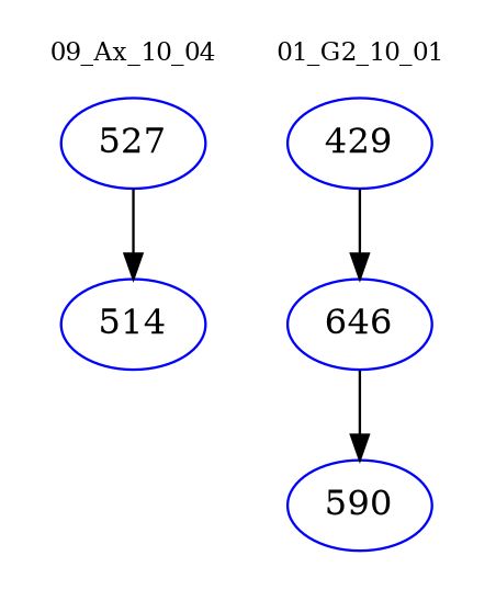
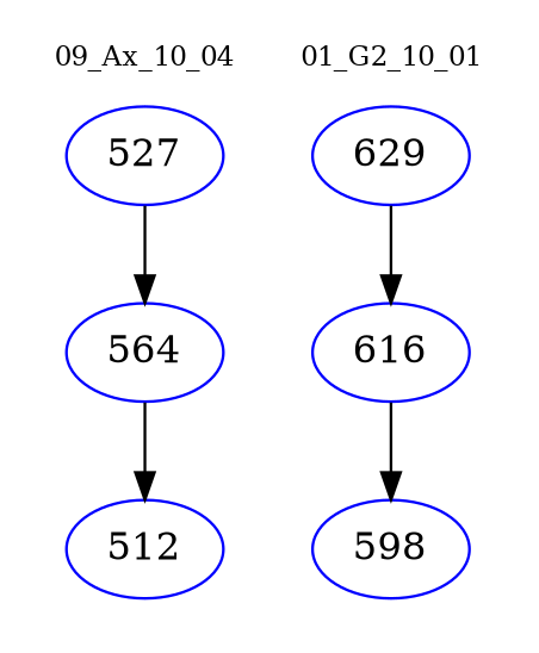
  digraph {
    node [color=blue]
    edge [color=black]
    n1 [label=527]
-   n2 [label=514]
-   n4 [label=429]
-   n5 [label=646]
-   n6 [label=590]
+   n2 [label=564]
+   n3 [label=512]
+   n4 [label=629]
+   n5 [label=616]
+   n6 [label=598]
    subgraph cluster_1 {
      color=white
      fontsize=10
      label="09_Ax_10_04"
      n1
      n2
+     n3
    }
    subgraph cluster_2 {
      color=white
      fontsize=10
      label="01_G2_10_01"
      n4
      n5
      n6
    }
    n1 -> n2
+   n2 -> n3
    n4 -> n5
    n5 -> n6
  }
